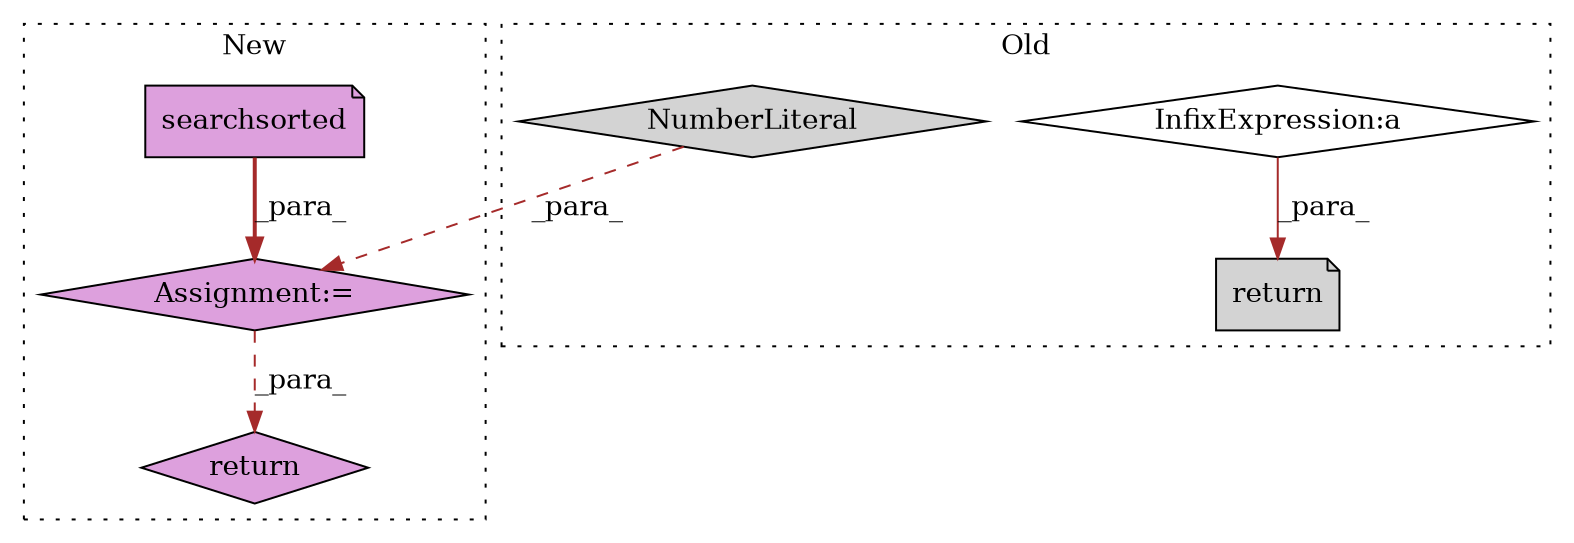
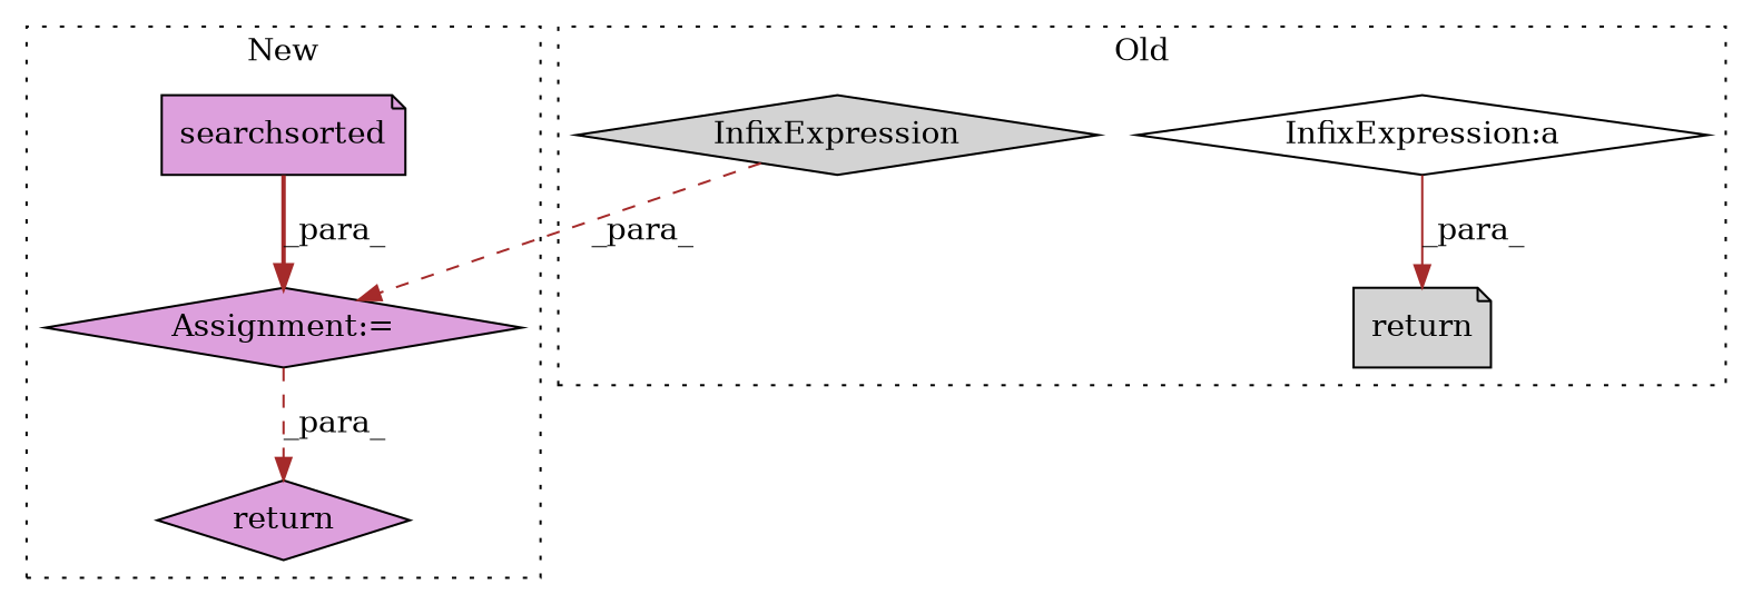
  digraph {
    node [a=41 fillcolor=plum l=7 shape=diamond style=filled]
    edge [color=brown style=dashed]
    n1 [a=32 l="13,1" label=searchsorted s="27268,27288" shape=note]
    n2 [a=7 l=14 label="Assignment:=" s=27249]
    n3 [label=return s=27624]
    n4 [fillcolor=lightgrey label=return s=27396 shape=note]
    n5 [a=27 fillcolor=white l=3 label="InfixExpression:a" s=27381]
-   n6 [a=34 fillcolor=lightgrey l=3 label=NumberLiteral s=27378]
+   n6 [a=34 fillcolor=lightgrey l=3 label=InfixExpression s=27378]
    subgraph cluster_1 {
      label=New
      style=dotted
      n1
      n2
      n3
    }
    subgraph cluster_2 {
      label=Old
      style=dotted
      n4
      n5
      n6
    }
    n1 -> n2 [label=_para_ style=bold]
    n2 -> n3 [label=_para_]
    n5 -> n4 [label=_para_ style=solid]
    n6 -> n2 [label=_para_]
  }
